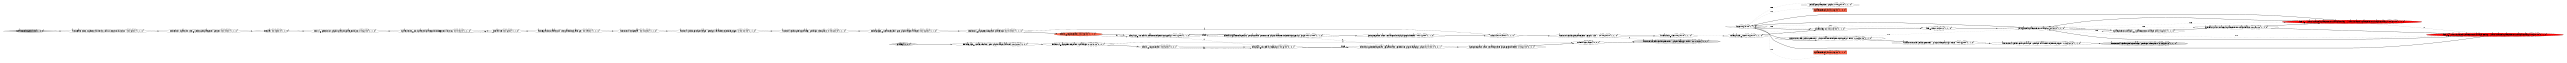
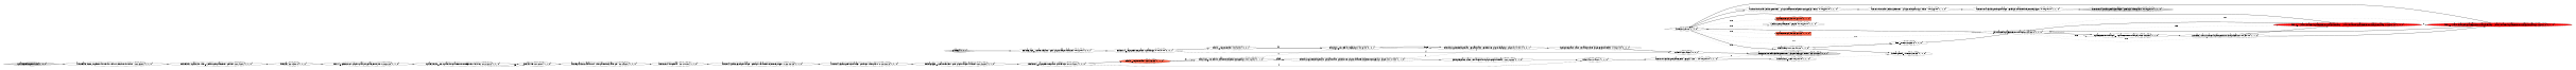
  digraph {
    rankdir=LR
    node [fillcolor=white shape=ellipse style=filled]
    edge [style=bold]
    n1 [fillcolor=tomato label="UpdateCenterJob job@@@26@@@['1', '0', '0']" shape=box]
    n2 [label="boolean done = true@@@21@@@['1', '1', '0']"]
    n3 [label="boolean passed = true@@@22@@@['1', '1', '0']"]
    n4 [label="Thread.sleep(100)@@@24@@@['1', '1', '0']"]
    n5 [label="f.getInputByName(\"name\").setValueAttribute(plugin.getAbsolutePath())@@@18@@@['1', '1', '0']"]
    n6 [label="r.submit(f)@@@19@@@['1', '1', '0']"]
    n7 [label="assertTrue(r.jenkins.getUpdateCenter().getJobs().size() > 0)@@@20@@@['1', '1', '0']"]
    n8 [label="assertNull(r.jenkins.getPluginManager().getPlugin(\"token-macro\"))@@@12@@@['1', '1', '0']"]
    n9 [label="HtmlPage page = r.createWebClient().goTo(\"pluginManager/advanced\")@@@13@@@['1', '1', '0']"]
    n10 [label="HtmlForm f = page.getFormByName(\"uploadPlugin\")@@@14@@@['1', '1', '0']"]
    n11 [label="assertNotNull(site.getData())@@@10@@@['1', '1', '0']"]
    n12 [label="assertNull(r.jenkins.getPluginManager().getPlugin(\"Parameterized-Remote-Trigger\"))@@@11@@@['1', '1', '0']"]
    n13 [fillcolor=lightgray label="assertNotNull(r.jenkins.getPluginManager().getPlugin(\"token-macro\"))@@@38@@@['1', '1', '0']"]
    n14 [fillcolor=lightgray label="uploadHpi['0', '0', '1']" shape=diamond]
    n15 [label="HtmlPage page = r.createWebClient().goTo(\"pluginManager/advanced\")@@@3@@@['0', '0', '1']"]
    n16 [label="HtmlForm f = page.getFormByName(\"uploadPlugin\")@@@4@@@['0', '0', '1']"]
    n17 [label="assertFalse(j.status instanceof UpdateCenter.DownloadJob.Failure)@@@29@@@['1', '1', '0']"]
    n18 [fillcolor=red label="done &= !((j.status instanceof UpdateCenter.DownloadJob.Pending) || (j.status instanceof UpdateCenter.DownloadJob.Installing))@@@30@@@['1', '0', '0']"]
    n19 [fillcolor=red label="done &= !(j.status instanceof UpdateCenter.DownloadJob.Pending || j.status instanceof UpdateCenter.DownloadJob.Installing)@@@30@@@['0', '1', '0']"]
    n20 [label="job instanceof UpdateCenter.DownloadJob@@@27@@@['1', '1', '0']" shape=diamond]
    n21 [label="!done@@@34@@@['1', '1', '0']" shape=diamond]
    n22 [fillcolor=lightgray label="assertTrue(new File(r.jenkins.getRootDir(),\"plugins/legacy.jpi\").exists())@@@10@@@['0', '0', '1']"]
    n23 [label="done = true@@@25@@@['1', '1', '0']"]
    n24 [label="f.getInputByName(\"name\").setValueAttribute(plugin.getAbsolutePath())@@@8@@@['0', '0', '1']"]
    n25 [label="r.submit(f)@@@9@@@['0', '0', '1']"]
    n26 [label="File dir = tmp.newFolder()@@@5@@@['0', '0', '1']"]
    n27 [label="File plugin = new File(dir,\"legacy.hpi\")@@@6@@@['0', '0', '1']"]
    n28 [label="assumeFalse(\"TODO: Implement this test for Windows\",Functions.isWindows())@@@3@@@['1', '1', '0']"]
    n29 [label="PersistedList<UpdateSite> sites = r.jenkins.getUpdateCenter().getSites()@@@4@@@['1', '1', '0']"]
    n30 [label="sites.clear()@@@5@@@['1', '1', '0']" shape=diamond]
    n31 [label="assertEquals(FormValidation.ok(),site.updateDirectly(false).get())@@@9@@@['1', '1', '0']"]
    n32 [label="FileUtils.copyURLToFile(getClass().getClassLoader().getResource(\"plugins/legacy.hpi\"),plugin)@@@7@@@['0', '0', '1']"]
    n33 [label="URL url = .getResource(\"/plugins/upload-test-update-center.json\")@@@6@@@['1', '1', '0']"]
    n34 [label="UpdateSite site = new UpdateSite(UpdateCenter.ID_DEFAULT,url.toString())@@@7@@@['1', '1', '0']"]
    n35 [label="sites.add(site)@@@8@@@['1', '1', '0']"]
    n36 [label="UpdateCenter.DownloadJob j = (UpdateCenter.DownloadJob)job@@@28@@@['1', '1', '0']"]
    n37 [fillcolor=tomato label="UpdateCenterJob job@@@26@@@['0', '1', '0']" shape=box]
    n38 [label="r.jenkins.getUpdateCenter().getJobs()@@@26@@@['1', '1', '0']"]
    n39 [label="assertTrue(new File(r.jenkins.getRootDir(),\"plugins/Parameterized-Remote-Trigger.jpi\").exists())@@@35@@@['1', '1', '0']"]
    n40 [fillcolor=tomato label="File dir = tmp.newFolder()@@@15@@@['1', '1', '0']"]
    n41 [label="File plugin = new File(dir,\"Parameterized-Remote-Trigger.hpi\")@@@16@@@['1', '1', '0']"]
    n42 [label="FileUtils.copyURLToFile(getClass().getClassLoader().getResource(\"plugins/Parameterized-Remote-Trigger.hpi\"),plugin)@@@17@@@['1', '1', '0']"]
    n43 [label="assertTrue(new File(r.jenkins.getRootDir(),\"plugins/token-macro.jpi\").exists())@@@36@@@['1', '1', '0']"]
    n44 [label="assertNotNull(r.jenkins.getPluginManager().getPlugin(\"Parameterized-Remote-Trigger\"))@@@37@@@['1', '1', '0']"]
    n45 [fillcolor=lightgray label="uploadDependencyResolution['1', '0', '0']" shape=diamond]
    n2 -> n3 [style=dotted]
-   n3 -> n4
+   n4 -> n3
    n4 -> n23
    n5 -> n6
    n6 -> n7
    n7 -> n2
    n7 -> n22 [label=0 style=dashed]
    n8 -> n9
    n9 -> n10
    n10 -> n6 [label=f style=solid]
    n10 -> n40
    n11 -> n12
    n12 -> n8
    n14 -> n15
    n15 -> n16
    n16 -> n25 [label=f style=solid]
    n16 -> n26
    n17 -> n18
    n17 -> n19
    n18 -> n19 [label=0 style=dashed]
    n18 -> n20
    n18 -> n21
    n19 -> n20
    n19 -> n21
    n20 -> n17 [label=true style=dotted]
    n20 -> n18 [label=true style=dotted]
    n20 -> n19 [label=true style=dotted]
    n20 -> n21
    n20 -> n36 [label=true style=dotted]
    n20 -> n36
    n21 -> n1 [label=true style=dotted]
    n21 -> n4
    n21 -> n4 [label=true style=dotted]
    n21 -> n20 [label=true style=dotted]
    n21 -> n23 [label=true style=dotted]
    n21 -> n37 [label=true style=dotted]
    n21 -> n38 [label=true style=dotted]
    n21 -> n39
    n23 -> n20
    n24 -> n25
    n25 -> n22
    n26 -> n27 [label=dir style=solid]
    n26 -> n27
    n27 -> n32 [label=plugin style=solid]
    n27 -> n32
    n28 -> n29
    n29 -> n30
    n30 -> n33
    n31 -> n11
    n32 -> n24
    n33 -> n34
    n34 -> n35
    n34 -> n35 [label=site style=solid]
    n35 -> n31
    n36 -> n17
    n39 -> n43
    n40 -> n41
    n40 -> n41 [label=dir style=solid]
    n41 -> n27 [label=0 style=dashed]
    n41 -> n42 [label=plugin style=solid]
    n41 -> n42
    n42 -> n5
    n42 -> n32 [label=0 style=dashed]
    n43 -> n44
    n44 -> n13
    n45 -> n28
  }
